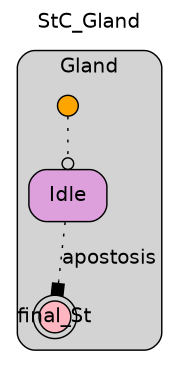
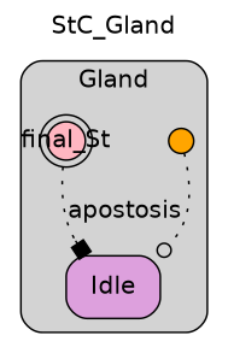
  digraph {
    compound=true
    fontname="DejaVu Sans"
    label=StC_Gland
    labelloc=t
    rankdir=TB
    node [fontname="DejaVu Sans" style=filled]
    edge [fontname="DejaVu Sans" style=dotted]
    init_St [fillcolor=orange height=.2 shape=point width=.2]
    n2 [fillcolor=plum label=Idle shape=box style="filled,rounded"]
    final_St [fillcolor=lightpink fixedsize=true height=.3 shape=doublecircle width=.3]
    subgraph cluster_1 {
      fillcolor=lightgray
      label=Gland
      style="filled,rounded"
      init_St
      n2
      final_St
    }
    init_St -> n2 [arrowhead=odot]
-   n2 -> final_St [arrowhead=box label=apostosis]
+   final_St -> n2 [arrowhead=box label=apostosis]
  }
